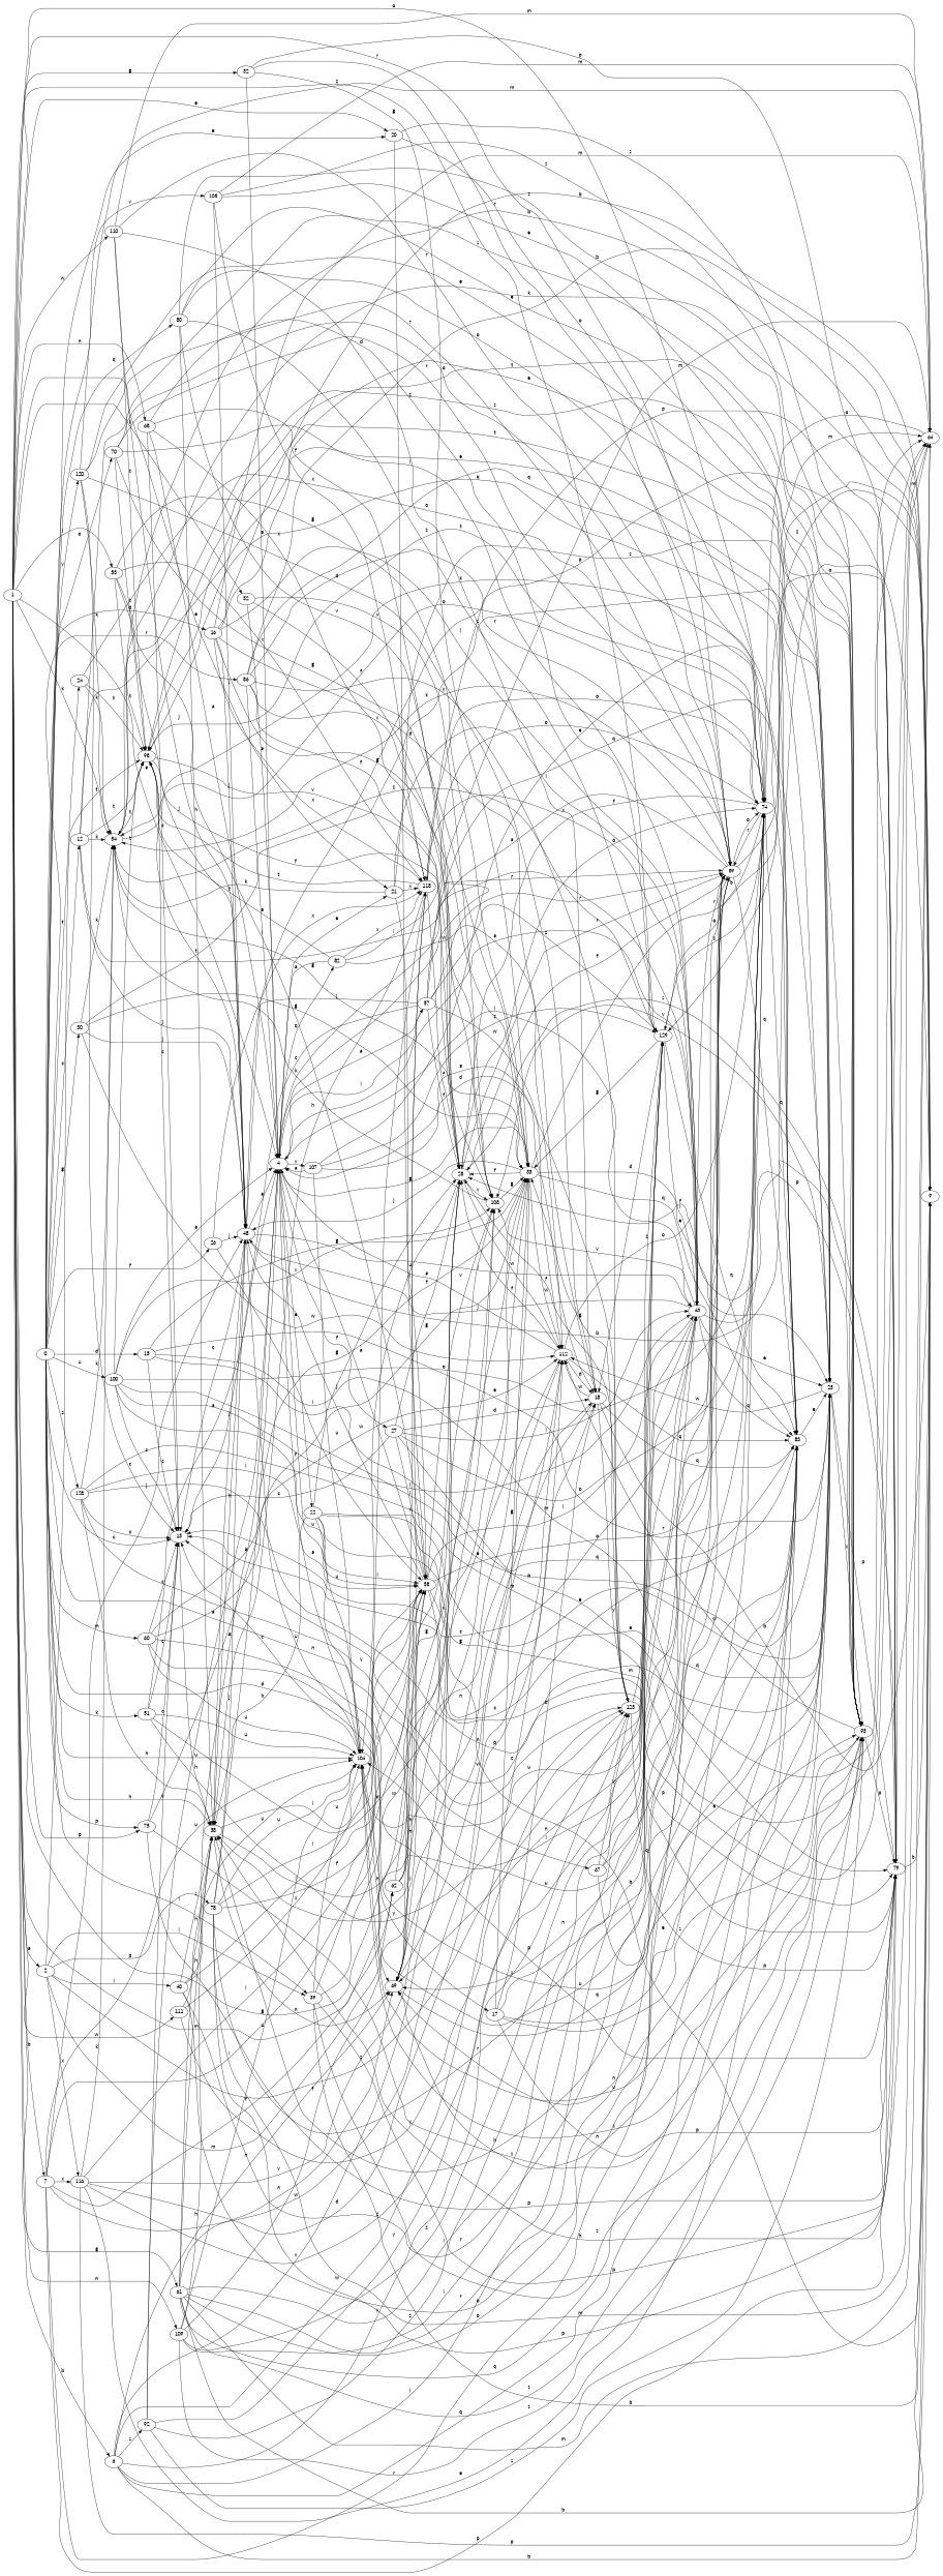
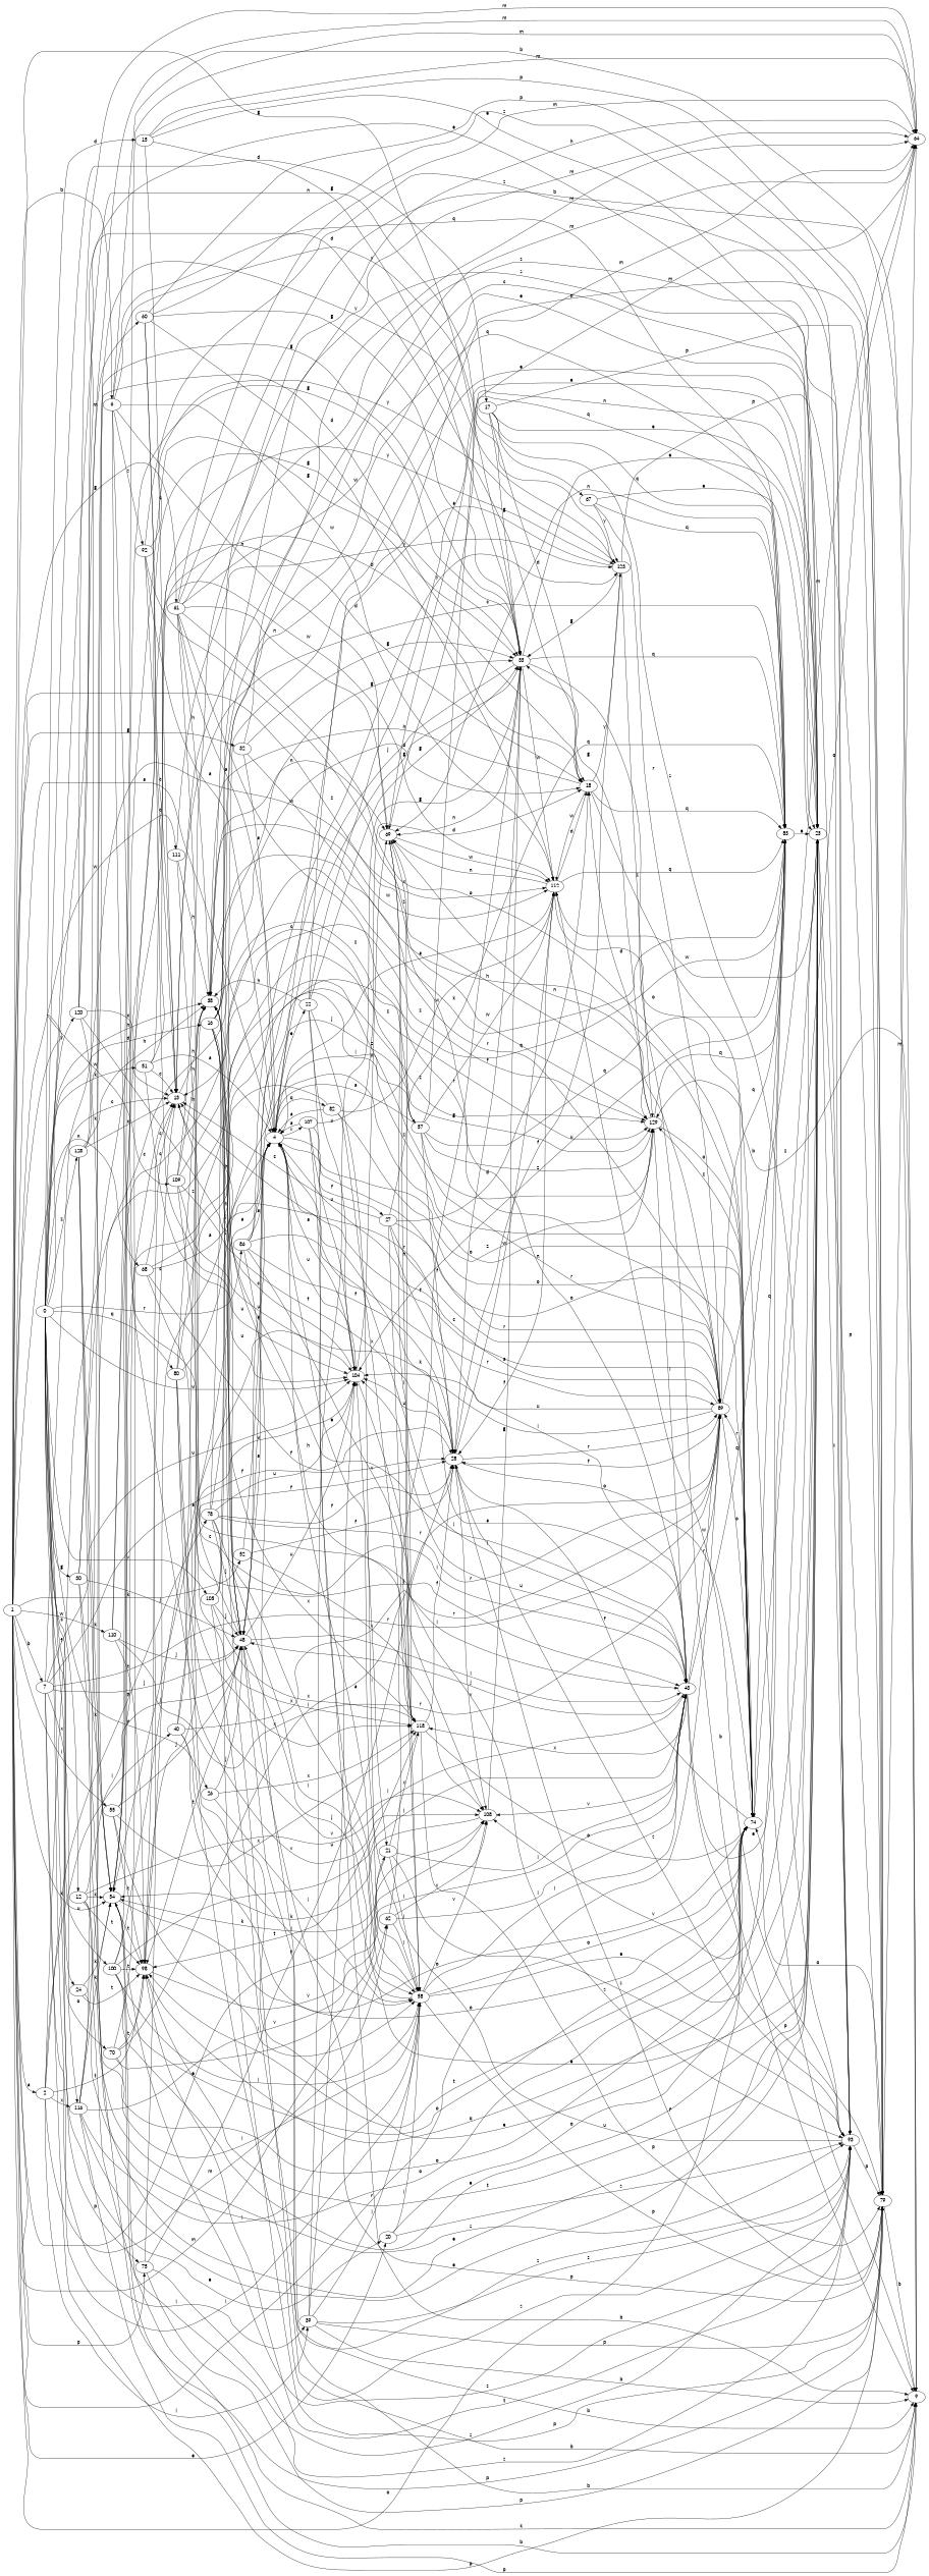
  strict digraph {
    fontname=Lato
    rankdir=LR
    node [fontname=Lato]
    edge [fontname=Lato]
    0
    12
    13
    15
    16
    17
    20
    24
    26
    30
    38
    39
    51
    60
    67
    70
    75
    80
    86
    100
    104
    105
    120
    128
    54
    98
    43
    48
    23
    93
    33
    79
    64
    9
    18
    118
    83
    74
    58
    112
    69
    4
    123
    89
    28
    129
    108
    1
    2
    6
    7
    21
    n53 [label=61]
    32
    52
    55
    62
    68
    109
    110
    111
    40
    78
    116
    22
    27
    57
    82
    107
    92
    0 -> 12 [label=c]
    0 -> 13 [label=c]
    0 -> 15 [label=d]
    0 -> 16 [label=d]
    0 -> 17 [label=d]
    0 -> 20 [label=e]
    0 -> 24 [label=f]
    0 -> 26 [label=f]
    0 -> 30 [label=g]
    0 -> 38 [label=h]
    0 -> 39 [label=i]
    0 -> 51 [label=k]
    0 -> 60 [label=m]
    0 -> 67 [label=n]
    0 -> 70 [label=o]
    0 -> 75 [label=p]
    0 -> 80 [label=q]
    0 -> 86 [label=r]
    0 -> 100 [label=u]
    0 -> 104 [label=u]
    0 -> 105 [label=v]
    0 -> 120 [label=y]
    0 -> 128 [label=z]
    12 -> 54 [label=k]
    12 -> 98 [label=t]
    12 -> 43 [label=i]
    12 -> 48 [label=j]
    12 -> 23 [label=e]
    12 -> 93 [label=s]
    13 -> 38 [label=h]
    15 -> 13 [label=c]
    15 -> 23 [label=e]
    15 -> 33 [label=g]
    15 -> 79 [label=p]
    15 -> 64 [label=m]
    16 -> 43 [label=i]
    16 -> 48 [label=j]
    16 -> 23 [label=e]
    16 -> 33 [label=g]
    16 -> 64 [label=m]
    16 -> 9 [label=b]
    16 -> 18 [label=d]
    16 -> 118 [label=x]
    17 -> 23 [label=e]
    17 -> 93 [label=s]
    17 -> 33 [label=g]
    17 -> 79 [label=p]
    17 -> 18 [label=d]
    17 -> 83 [label=q]
    20 -> 93 [label=s]
    20 -> 74 [label=o]
    20 -> 58 [label=l]
    24 -> 54 [label=k]
    24 -> 98 [label=t]
    24 -> 74 [label=o]
    26 -> 48 [label=j]
    26 -> 118 [label=x]
    26 -> 58 [label=l]
    30 -> 54 [label=k]
    30 -> 48 [label=j]
    30 -> 93 [label=s]
    30 -> 33 [label=g]
    30 -> 112 [label=w]
    38 -> 48 [label=j]
    38 -> 58 [label=l]
    38 -> 112 [label=w]
    38 -> 69 [label=n]
    39 -> 104 [label=u]
    39 -> 93 [label=s]
    39 -> 33 [label=g]
    39 -> 79 [label=p]
    39 -> 9 [label=b]
    39 -> 58 [label=l]
    51 -> 13 [label=c]
    51 -> 104 [label=u]
    51 -> 18 [label=d]
    51 -> 4 [label=a]
    51 -> 123 [label=y]
    60 -> 13 [label=c]
    60 -> 104 [label=u]
    60 -> 93 [label=s]
    60 -> 33 [label=g]
    60 -> 79 [label=p]
    60 -> 112 [label=w]
    67 -> 23 [label=e]
    67 -> 83 [label=q]
    67 -> 123 [label=y]
    67 -> 89 [label=r]
    70 -> 98 [label=t]
    70 -> 43 [label=i]
    70 -> 33 [label=g]
    70 -> 74 [label=o]
    70 -> 89 [label=r]
    75 -> 13 [label=c]
    75 -> 93 [label=s]
    75 -> 79 [label=p]
    75 -> 28 [label=f]
    80 -> 38 [label=h]
    80 -> 23 [label=e]
    80 -> 93 [label=s]
    80 -> 74 [label=o]
    80 -> 129 [label=z]
    80 -> 108 [label=v]
    86 -> 9 [label=b]
    86 -> 83 [label=q]
    86 -> 4 [label=a]
    86 -> 123 [label=y]
    86 -> 89 [label=r]
    86 -> 28 [label=f]
    86 -> 108 [label=v]
    100 -> 13 [label=c]
    100 -> 98 [label=t]
    100 -> 43 [label=i]
    100 -> 23 [label=e]
    100 -> 74 [label=o]
    100 -> 58 [label=l]
    100 -> 4 [label=a]
-   100 -> 108 [label=v]
    104 -> 13 [label=c]
    104 -> 93 [label=s]
    104 -> 69 [label=n]
    104 -> 4 [label=a]
    105 -> 48 [label=j]
    105 -> 23 [label=e]
    105 -> 93 [label=s]
    105 -> 64 [label=m]
    105 -> 118 [label=x]
    120 -> 13 [label=c]
    120 -> 54 [label=k]
    120 -> 23 [label=e]
    120 -> 64 [label=m]
    120 -> 18 [label=d]
    120 -> 89 [label=r]
    128 -> 13 [label=c]
    128 -> 38 [label=h]
    128 -> 54 [label=k]
    128 -> 79 [label=p]
    128 -> 64 [label=m]
    128 -> 58 [label=l]
    128 -> 123 [label=y]
    54 -> 98 [label=t]
    54 -> 93 [label=s]
    54 -> 33 [label=g]
    54 -> 9 [label=b]
    54 -> 74 [label=o]
    54 -> 129 [label=z]
    98 -> 13 [label=c]
    98 -> 83 [label=q]
    98 -> 28 [label=f]
    98 -> 108 [label=v]
    43 -> 104 [label=u]
    43 -> 48 [label=j]
    43 -> 23 [label=e]
    43 -> 79 [label=p]
    43 -> 118 [label=x]
    43 -> 83 [label=q]
    43 -> 69 [label=n]
    43 -> 4 [label=a]
    43 -> 89 [label=r]
    43 -> 108 [label=v]
    48 -> 13 [label=c]
    48 -> 38 [label=h]
    48 -> 104 [label=u]
    48 -> 98 [label=t]
    48 -> 43 [label=i]
    48 -> 79 [label=p]
    48 -> 9 [label=b]
    48 -> 4 [label=a]
    23 -> 13 [label=c]
    23 -> 98 [label=t]
    23 -> 93 [label=s]
    23 -> 79 [label=p]
    23 -> 112 [label=w]
    23 -> 69 [label=n]
    23 -> 108 [label=v]
    93 -> 104 [label=u]
    93 -> 98 [label=t]
    93 -> 79 [label=p]
    93 -> 112 [label=w]
    33 -> 48 [label=j]
    33 -> 23 [label=e]
    33 -> 9 [label=b]
    33 -> 83 [label=q]
    33 -> 112 [label=w]
    33 -> 69 [label=n]
    33 -> 28 [label=f]
    79 -> 64 [label=m]
    79 -> 9 [label=b]
    79 -> 74 [label=o]
    79 -> 28 [label=f]
    64 -> 38 [label=h]
    64 -> 74 [label=o]
    9 -> 54 [label=k]
    9 -> 129 [label=z]
    18 -> 38 [label=h]
    18 -> 9 [label=b]
    18 -> 83 [label=q]
    18 -> 112 [label=w]
    18 -> 123 [label=y]
    118 -> 38 [label=h]
    118 -> 98 [label=t]
    118 -> 79 [label=p]
    118 -> 74 [label=o]
    118 -> 69 [label=n]
    118 -> 28 [label=f]
    83 -> 13 [label=c]
    83 -> 104 [label=u]
    83 -> 54 [label=k]
    83 -> 23 [label=e]
    83 -> 69 [label=n]
    74 -> 38 [label=h]
    74 -> 98 [label=t]
    74 -> 83 [label=q]
    74 -> 89 [label=r]
    74 -> 28 [label=f]
    74 -> 129 [label=z]
    58 -> 43 [label=i]
    58 -> 48 [label=j]
    58 -> 23 [label=e]
    58 -> 79 [label=p]
    58 -> 74 [label=o]
    58 -> 4 [label=a]
    58 -> 108 [label=v]
    112 -> 18 [label=d]
    112 -> 83 [label=q]
    112 -> 74 [label=o]
    112 -> 69 [label=n]
    112 -> 4 [label=a]
    112 -> 28 [label=f]
    69 -> 118 [label=x]
    69 -> 83 [label=q]
    69 -> 58 [label=l]
    69 -> 112 [label=w]
    4 -> 104 [label=u]
    4 -> 43 [label=i]
    4 -> 33 [label=g]
    4 -> 89 [label=r]
    4 -> 21 [label=e]
    4 -> 22 [label=e]
    4 -> 27 [label=f]
    4 -> 57 [label=l]
    4 -> 82 [label=q]
    4 -> 107 [label=v]
    123 -> 33 [label=g]
    123 -> 79 [label=p]
    123 -> 4 [label=a]
    123 -> 28 [label=f]
    123 -> 129 [label=z]
    89 -> 13 [label=c]
    89 -> 104 [label=u]
    89 -> 54 [label=k]
    89 -> 64 [label=m]
    89 -> 83 [label=q]
    89 -> 74 [label=o]
    89 -> 69 [label=n]
    89 -> 4 [label=a]
    89 -> 28 [label=f]
    28 -> 104 [label=u]
    28 -> 93 [label=s]
    28 -> 74 [label=o]
    28 -> 112 [label=w]
    28 -> 89 [label=r]
    28 -> 108 [label=v]
    129 -> 43 [label=i]
    129 -> 33 [label=g]
    129 -> 18 [label=d]
    129 -> 83 [label=q]
    129 -> 74 [label=o]
    108 -> 54 [label=k]
    108 -> 33 [label=g]
    1 -> 20 [label=e]
    1 -> 75 [label=p]
    1 -> 54 [label=k]
    1 -> 33 [label=g]
    1 -> 74 [label=o]
    1 -> 4 [label=a]
    1 -> 89 [label=r]
    1 -> 129 [label=z]
    1 -> 2 [label=a]
    1 -> 6 [label=b]
    1 -> 7 [label=b]
    1 -> 21 [label=e]
    1 -> n53 [label=g]
    1 -> 32 [label=g]
    1 -> 52 [label=k]
    1 -> 55 [label=l]
    1 -> 62 [label=m]
    1 -> 68 [label=n]
    1 -> 109 [label=w]
    1 -> 110 [label=w]
    1 -> 111 [label=w]
    2 -> 39 [label=i]
    2 -> 98 [label=t]
    2 -> 129 [label=z]
    2 -> 62 [label=m]
    2 -> 40 [label=i]
    2 -> 78 [label=p]
    2 -> 116 [label=x]
    6 -> 43 [label=i]
    6 -> 9 [label=b]
    6 -> 83 [label=q]
    6 -> 112 [label=w]
    6 -> 69 [label=n]
    6 -> 123 [label=y]
    6 -> 108 [label=v]
    6 -> 92 [label=s]
    7 -> 104 [label=u]
    7 -> 48 [label=j]
    7 -> 79 [label=p]
    7 -> 58 [label=l]
    7 -> 112 [label=w]
    7 -> 89 [label=r]
    7 -> 28 [label=f]
    7 -> 116 [label=x]
    21 -> 54 [label=k]
    21 -> 43 [label=i]
    21 -> 93 [label=s]
    21 -> 118 [label=x]
    21 -> 58 [label=l]
    n53 -> 38 [label=h]
    n53 -> 43 [label=i]
    n53 -> 93 [label=s]
    n53 -> 64 [label=m]
    n53 -> 9 [label=b]
    n53 -> 83 [label=q]
    n53 -> 74 [label=o]
    n53 -> 69 [label=n]
    n53 -> 4 [label=a]
    n53 -> 89 [label=r]
    32 -> 33 [label=g]
    32 -> 79 [label=p]
    32 -> 4 [label=a]
    32 -> 89 [label=r]
    52 -> 4 [label=a]
    52 -> 28 [label=f]
    52 -> 108 [label=v]
    55 -> 98 [label=t]
    55 -> 48 [label=j]
    55 -> 33 [label=g]
    55 -> 118 [label=x]
    55 -> 58 [label=l]
    62 -> 43 [label=i]
    62 -> 33 [label=g]
    62 -> 58 [label=l]
    62 -> 108 [label=v]
    68 -> 13 [label=c]
    68 -> 118 [label=x]
    68 -> 4 [label=a]
    68 -> 28 [label=f]
    68 -> 129 [label=z]
    109 -> 38 [label=h]
    109 -> 104 [label=u]
    109 -> 43 [label=i]
    109 -> 93 [label=s]
    109 -> 28 [label=f]
    109 -> 129 [label=z]
    110 -> 98 [label=t]
    110 -> 48 [label=j]
    110 -> 64 [label=m]
    110 -> 18 [label=d]
    110 -> 89 [label=r]
    111 -> 38 [label=h]
    111 -> 118 [label=x]
    111 -> 123 [label=y]
    40 -> 38 [label=s]
    40 -> 104 [label=u]
    40 -> 74 [label=o]
    40 -> 58 [label=l]
    40 -> 89 [label=r]
    78 -> 104 [label=u]
    78 -> 48 [label=j]
    78 -> 79 [label=p]
    78 -> 64 [label=m]
    78 -> 58 [label=l]
    78 -> 4 [label=a]
    78 -> 89 [label=r]
    78 -> 28 [label=f]
    116 -> 54 [label=k]
    116 -> 23 [label=e]
    116 -> 9 [label=p]
    116 -> 18 [label=d]
    116 -> 58 [label=l]
    116 -> 129 [label=z]
    116 -> 108 [label=v]
    22 -> 38 [label=h]
    22 -> 104 [label=u]
    22 -> 23 [label=e]
    22 -> 33 [label=g]
    22 -> 64 [label=m]
    22 -> 9 [label=b]
    22 -> 58 [label=l]
    27 -> 13 [label=c]
    27 -> 43 [label=i]
    27 -> 18 [label=d]
    27 -> 83 [label=q]
    27 -> 74 [label=o]
    27 -> 58 [label=l]
    27 -> 28 [label=f]
    57 -> 13 [label=c]
    57 -> 48 [label=j]
    57 -> 64 [label=m]
    57 -> 83 [label=q]
    57 -> 112 [label=w]
    57 -> 4 [label=a]
    57 -> 89 [label=r]
    57 -> 28 [label=f]
    57 -> 129 [label=z]
    82 -> 98 [label=t]
    82 -> 118 [label=x]
    82 -> 74 [label=o]
    82 -> 112 [label=w]
    82 -> 4 [label=a]
    107 -> 104 [label=u]
    107 -> 23 [label=e]
    107 -> 18 [label=d]
    107 -> 4 [label=a]
    107 -> 129 [label=z]
    92 -> 13 [label=c]
    92 -> 93 [label=s]
    92 -> 4 [label=a]
    92 -> 123 [label=y]
    92 -> 129 [label=z]
  }
